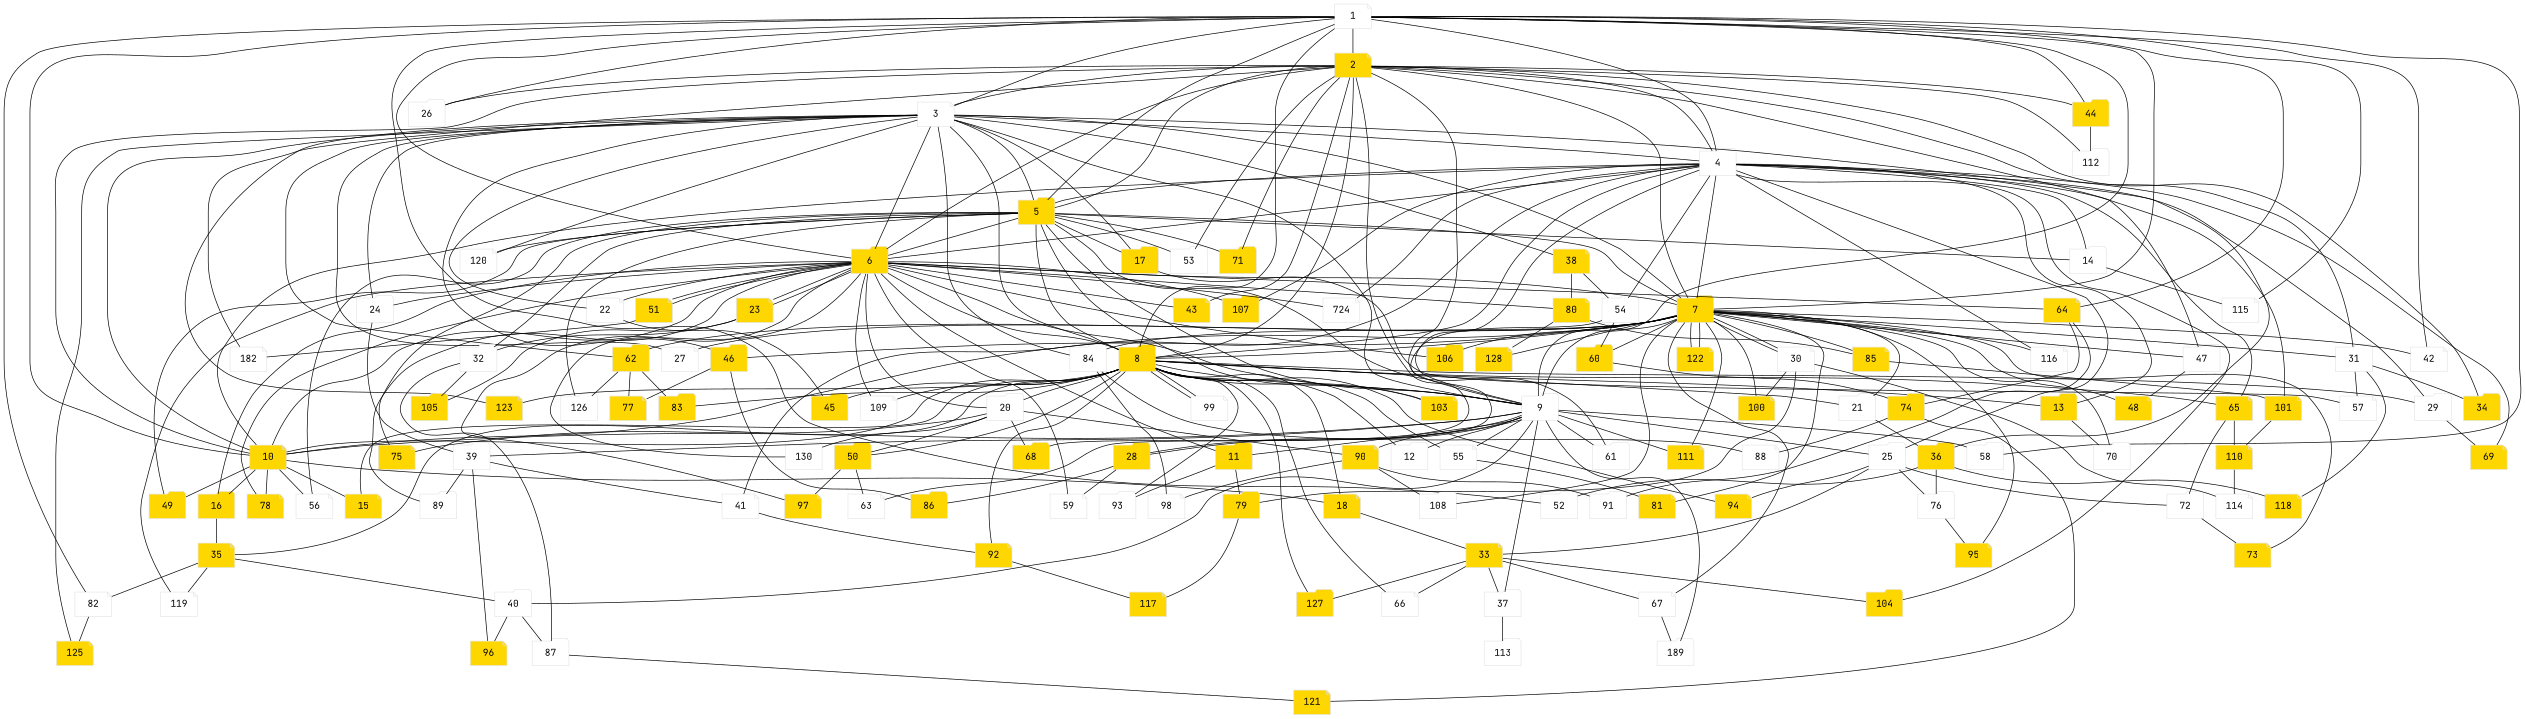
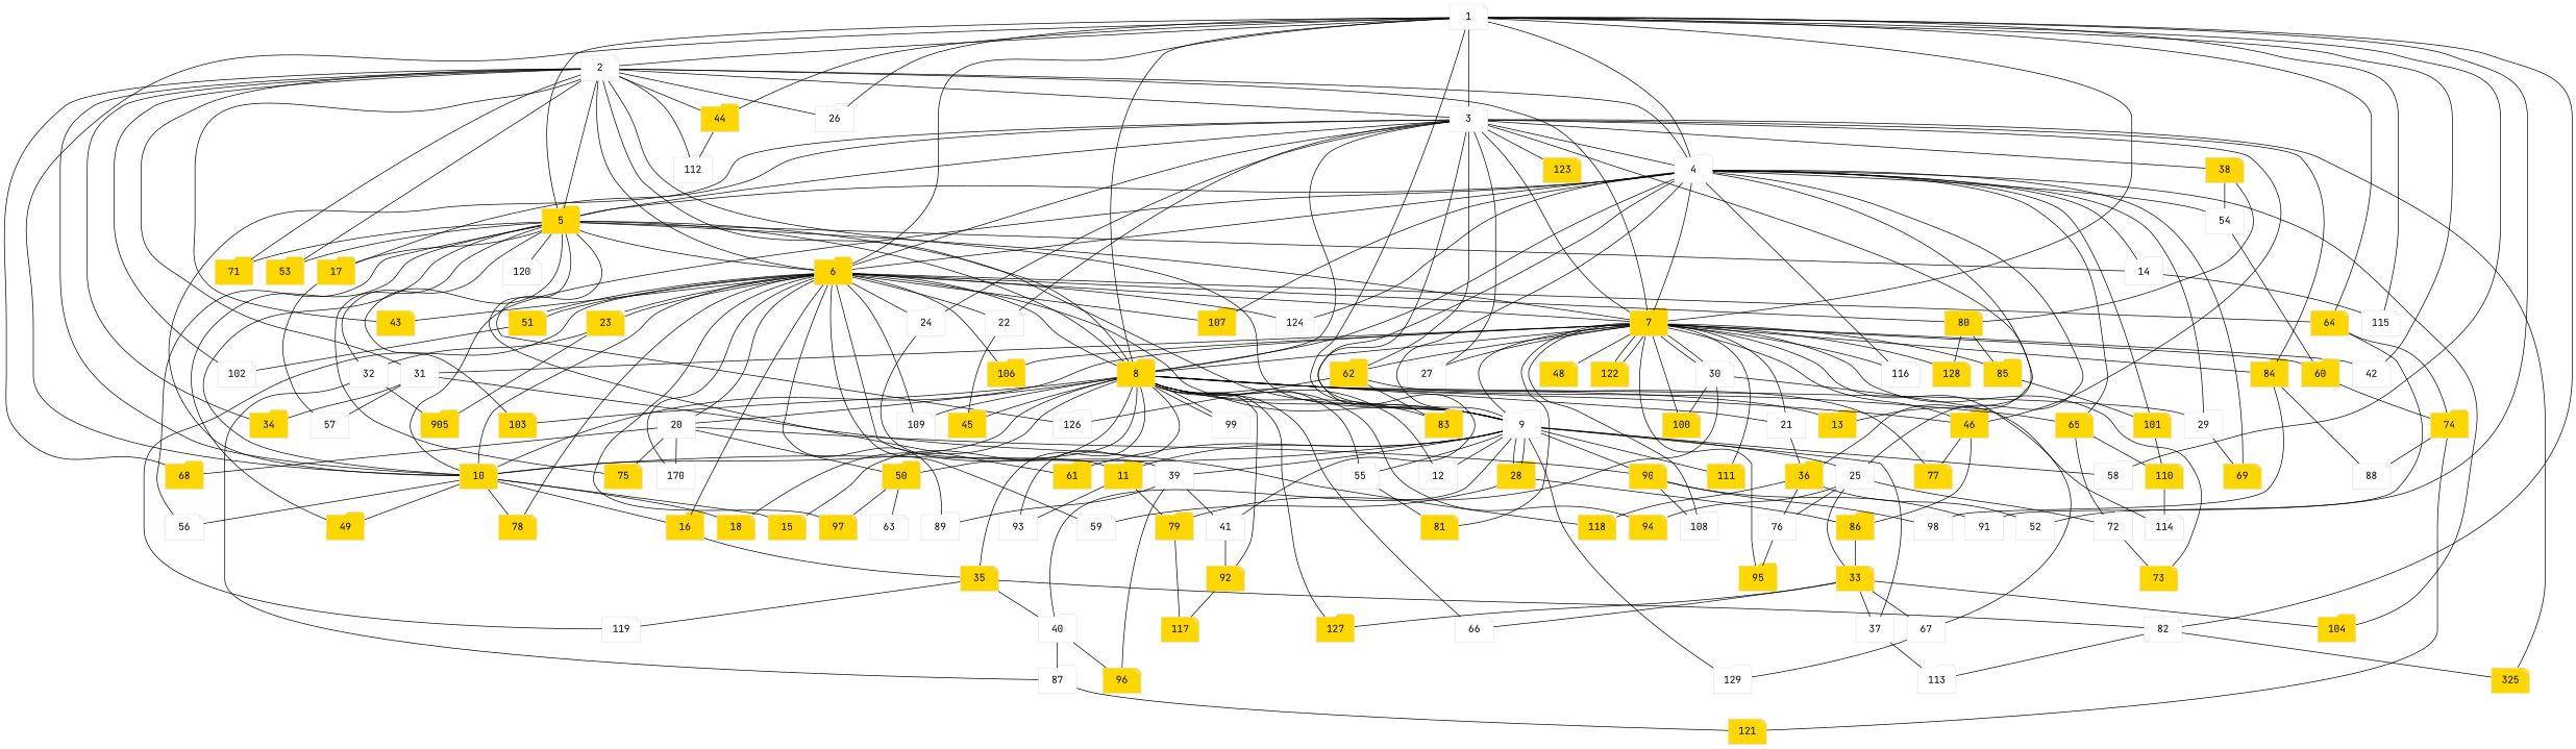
  graph {
    fontname="JetBrains Mono"
    node [color=gray90 fillcolor=gold fontname="JetBrains Mono" shape=folder style=filled]
    edge [fontname="JetBrains Mono"]
    1 [fillcolor=white shape=note]
-   2 [shape=note]
+   2 [fillcolor=white shape=note]
    3 [fillcolor=white shape=note]
    4 [fillcolor=white]
    5
    6
    7
    8
    9 [fillcolor=white]
    10 [shape=note]
    26 [fillcolor=white]
    42 [fillcolor=white shape=note]
    44
    52 [fillcolor=white]
    58 [fillcolor=white]
    64 [shape=note]
    82 [fillcolor=white shape=note]
    115 [fillcolor=white shape=note]
    31 [fillcolor=white]
    34
    43 [shape=note]
-   47 [fillcolor=white]
-   53 [fillcolor=white]
+   53
    68
    71
-   102 [fillcolor=white shape=note label=182]
+   102 [fillcolor=white shape=note]
    112 [fillcolor=white]
    17
    22 [fillcolor=white shape=note]
    24 [fillcolor=white]
    27 [fillcolor=white shape=note]
    36
    38 [shape=note]
    46
    62
-   84 [fillcolor=white]
+   84
    120 [fillcolor=white shape=note]
    123 [shape=note]
-   125 [shape=note]
+   125 [shape=note label=325]
    13
    14 [fillcolor=white]
    25 [fillcolor=white]
    29 [fillcolor=white]
    41 [fillcolor=white shape=note]
    54 [fillcolor=white]
    65 [shape=note]
    69 [shape=note]
    101 [shape=note]
    104
    107
    116 [fillcolor=white shape=note]
-   124 [fillcolor=white shape=note label=724]
+   124 [fillcolor=white shape=note]
    32 [fillcolor=white]
    49
    56 [fillcolor=white shape=note]
-   61 [fillcolor=white]
+   61
    75 [shape=note]
    103 [shape=note]
    126 [fillcolor=white]
    11
    16
    20 [fillcolor=white]
    23 [shape=note]
    51 [shape=note]
    59 [fillcolor=white shape=note]
    78 [shape=note]
    80 [shape=note]
    89 [fillcolor=white]
    97 [shape=note]
    106
    109 [fillcolor=white shape=note]
    119 [fillcolor=white shape=note]
-   130 [fillcolor=white]
+   130 [fillcolor=white label=170]
    21 [fillcolor=white]
    30 [fillcolor=white shape=note]
    48 [shape=note]
    60
    67 [fillcolor=white shape=note]
-   70 [fillcolor=white]
    73 [shape=note]
    81 [shape=note]
-   85 [shape=note]
-   95 [shape=note]
+   85
+   95
    100 [shape=note]
    108 [fillcolor=white]
    111 [shape=note]
    122 [shape=note]
    128 [shape=note]
    12 [fillcolor=white]
    15 [shape=note]
    18 [shape=note]
    35 [shape=note]
    45
    50
    55 [fillcolor=white shape=note]
    66 [fillcolor=white shape=note]
    83
    92 [shape=note]
-   93 [fillcolor=white]
+   93 [fillcolor=white shape=note]
    94 [shape=note]
    99 [fillcolor=white shape=note]
    127
    28
    37 [fillcolor=white]
    39 [fillcolor=white]
    40 [fillcolor=white]
    90 [shape=note]
-   129 [fillcolor=white label=189]
+   129 [fillcolor=white]
    74
    91 [fillcolor=white]
    113 [fillcolor=white]
    57 [fillcolor=white shape=note]
    118 [shape=note]
    76 [fillcolor=white]
    86
    77 [shape=note]
    88 [fillcolor=white shape=note]
    98 [fillcolor=white shape=note]
    33 [shape=note]
    72 [fillcolor=white]
    63 [fillcolor=white shape=note]
    110 [shape=note]
-   105
+   105 [label=905]
    87 [fillcolor=white]
    79
    114 [fillcolor=white shape=note]
    117 [shape=note]
    96 [shape=note]
    121 [shape=note]
    1 -- 2
    1 -- 3
    1 -- 4
    1 -- 5
    1 -- 6
    1 -- 7
    1 -- 8
    1 -- 9
    1 -- 10
    1 -- 26
    1 -- 42
    1 -- 44
    1 -- 52
    1 -- 58
    1 -- 64
    1 -- 82
    1 -- 115
    2 -- 3
    2 -- 4
    2 -- 5
    2 -- 6
    2 -- 7
    2 -- 8
    2 -- 9
    2 -- 10
    2 -- 26
    2 -- 44
    2 -- 31
    2 -- 34
    2 -- 43
-   2 -- 47
    2 -- 53
    2 -- 68
    2 -- 71
    2 -- 102
    2 -- 112
    3 -- 4
    3 -- 5
    3 -- 6
    3 -- 7
    3 -- 8
    3 -- 9
    3 -- 10
    3 -- 17
    3 -- 22
    3 -- 24
    3 -- 27
    3 -- 36
    3 -- 38
    3 -- 46
    3 -- 62
    3 -- 84
-   3 -- 120
    3 -- 123
    3 -- 125
    4 -- 5
    4 -- 6
    4 -- 7
    4 -- 8
    4 -- 9
    4 -- 10
    4 -- 13
    4 -- 14
    4 -- 25
    4 -- 29
    4 -- 41
    4 -- 54
    4 -- 65
    4 -- 69
    4 -- 101
    4 -- 104
    4 -- 107
    4 -- 116
    4 -- 124
    5 -- 6
    5 -- 7
    5 -- 8
    5 -- 9
+   5 -- 10
    5 -- 53
    5 -- 71
    5 -- 17
    5 -- 120
    5 -- 14
    5 -- 32
    5 -- 49
    5 -- 56
    5 -- 61
    5 -- 75
    5 -- 103
    5 -- 126
    6 -- 7
    6 -- 8
    6 -- 9
    6 -- 10
    6 -- 64
    6 -- 43
    6 -- 22
    6 -- 24
    6 -- 107
    6 -- 124
    6 -- 11
    6 -- 16
    6 -- 20
    6 -- 23
    6 -- 23
    6 -- 51
    6 -- 51
    6 -- 59
    6 -- 78
    6 -- 80
    6 -- 89
    6 -- 97
    6 -- 106
    6 -- 109
    6 -- 119
    6 -- 130
    7 -- 8
    7 -- 9
    7 -- 10
    7 -- 42
    7 -- 31
-   7 -- 47
    7 -- 27
    7 -- 46
    7 -- 62
    7 -- 84
    7 -- 116
    7 -- 106
    7 -- 21
    7 -- 30
    7 -- 30
    7 -- 48
    7 -- 60
    7 -- 67
-   7 -- 70
    7 -- 73
    7 -- 81
    7 -- 85
    7 -- 95
    7 -- 100
    7 -- 108
    7 -- 111
    7 -- 122
    7 -- 122
    7 -- 128
    8 -- 9
    8 -- 10
-   8 -- 123
+   8 -- 46
    8 -- 13
    8 -- 29
    8 -- 65
    8 -- 103
    8 -- 20
    8 -- 109
    8 -- 21
    8 -- 12
    8 -- 15
    8 -- 18
    8 -- 35
    8 -- 45
    8 -- 50
    8 -- 55
    8 -- 66
    8 -- 83
    8 -- 92
    8 -- 93
    8 -- 94
    8 -- 99
    8 -- 99
    8 -- 127
    9 -- 10
    9 -- 58
    9 -- 25
    9 -- 61
    9 -- 11
    9 -- 111
    9 -- 12
    9 -- 55
    9 -- 28
    9 -- 28
    9 -- 37
    9 -- 39
    9 -- 40
    9 -- 90
    9 -- 129
    10 -- 49
    10 -- 56
    10 -- 16
    10 -- 78
    10 -- 15
    10 -- 18
    44 -- 112
    64 -- 74
    64 -- 91
    82 -- 125
+   82 -- 113
    31 -- 34
    31 -- 57
    31 -- 118
-   47 -- 48
    17 -- 57
    22 -- 45
    24 -- 39
    36 -- 52
    36 -- 118
    36 -- 76
    38 -- 54
    38 -- 80
    46 -- 86
    46 -- 77
    62 -- 126
    62 -- 83
    62 -- 77
    84 -- 88
    84 -- 98
-   13 -- 70
    14 -- 115
    25 -- 94
    25 -- 76
    25 -- 33
    25 -- 72
    29 -- 69
    41 -- 92
    54 -- 60
-   54 -- 63
    65 -- 72
    65 -- 110
    101 -- 110
    32 -- 105
    32 -- 87
    11 -- 93
    11 -- 79
    16 -- 35
    20 -- 68
    20 -- 75
    20 -- 130
    20 -- 50
    20 -- 90
    23 -- 32
    23 -- 105
    51 -- 102
    80 -- 85
    80 -- 128
    21 -- 36
    30 -- 100
    30 -- 79
    30 -- 114
    60 -- 74
    67 -- 129
    85 -- 101
-   18 -- 33
+   86 -- 33
    35 -- 82
    35 -- 119
    35 -- 40
    50 -- 97
    50 -- 63
    55 -- 81
    92 -- 117
    28 -- 59
    28 -- 86
    37 -- 113
    39 -- 41
    39 -- 89
    39 -- 96
    40 -- 87
    40 -- 96
    90 -- 108
    90 -- 91
    90 -- 98
    74 -- 88
    74 -- 121
    76 -- 95
    33 -- 104
    33 -- 67
    33 -- 66
    33 -- 127
    33 -- 37
    72 -- 73
    110 -- 114
    87 -- 121
    79 -- 117
  }
